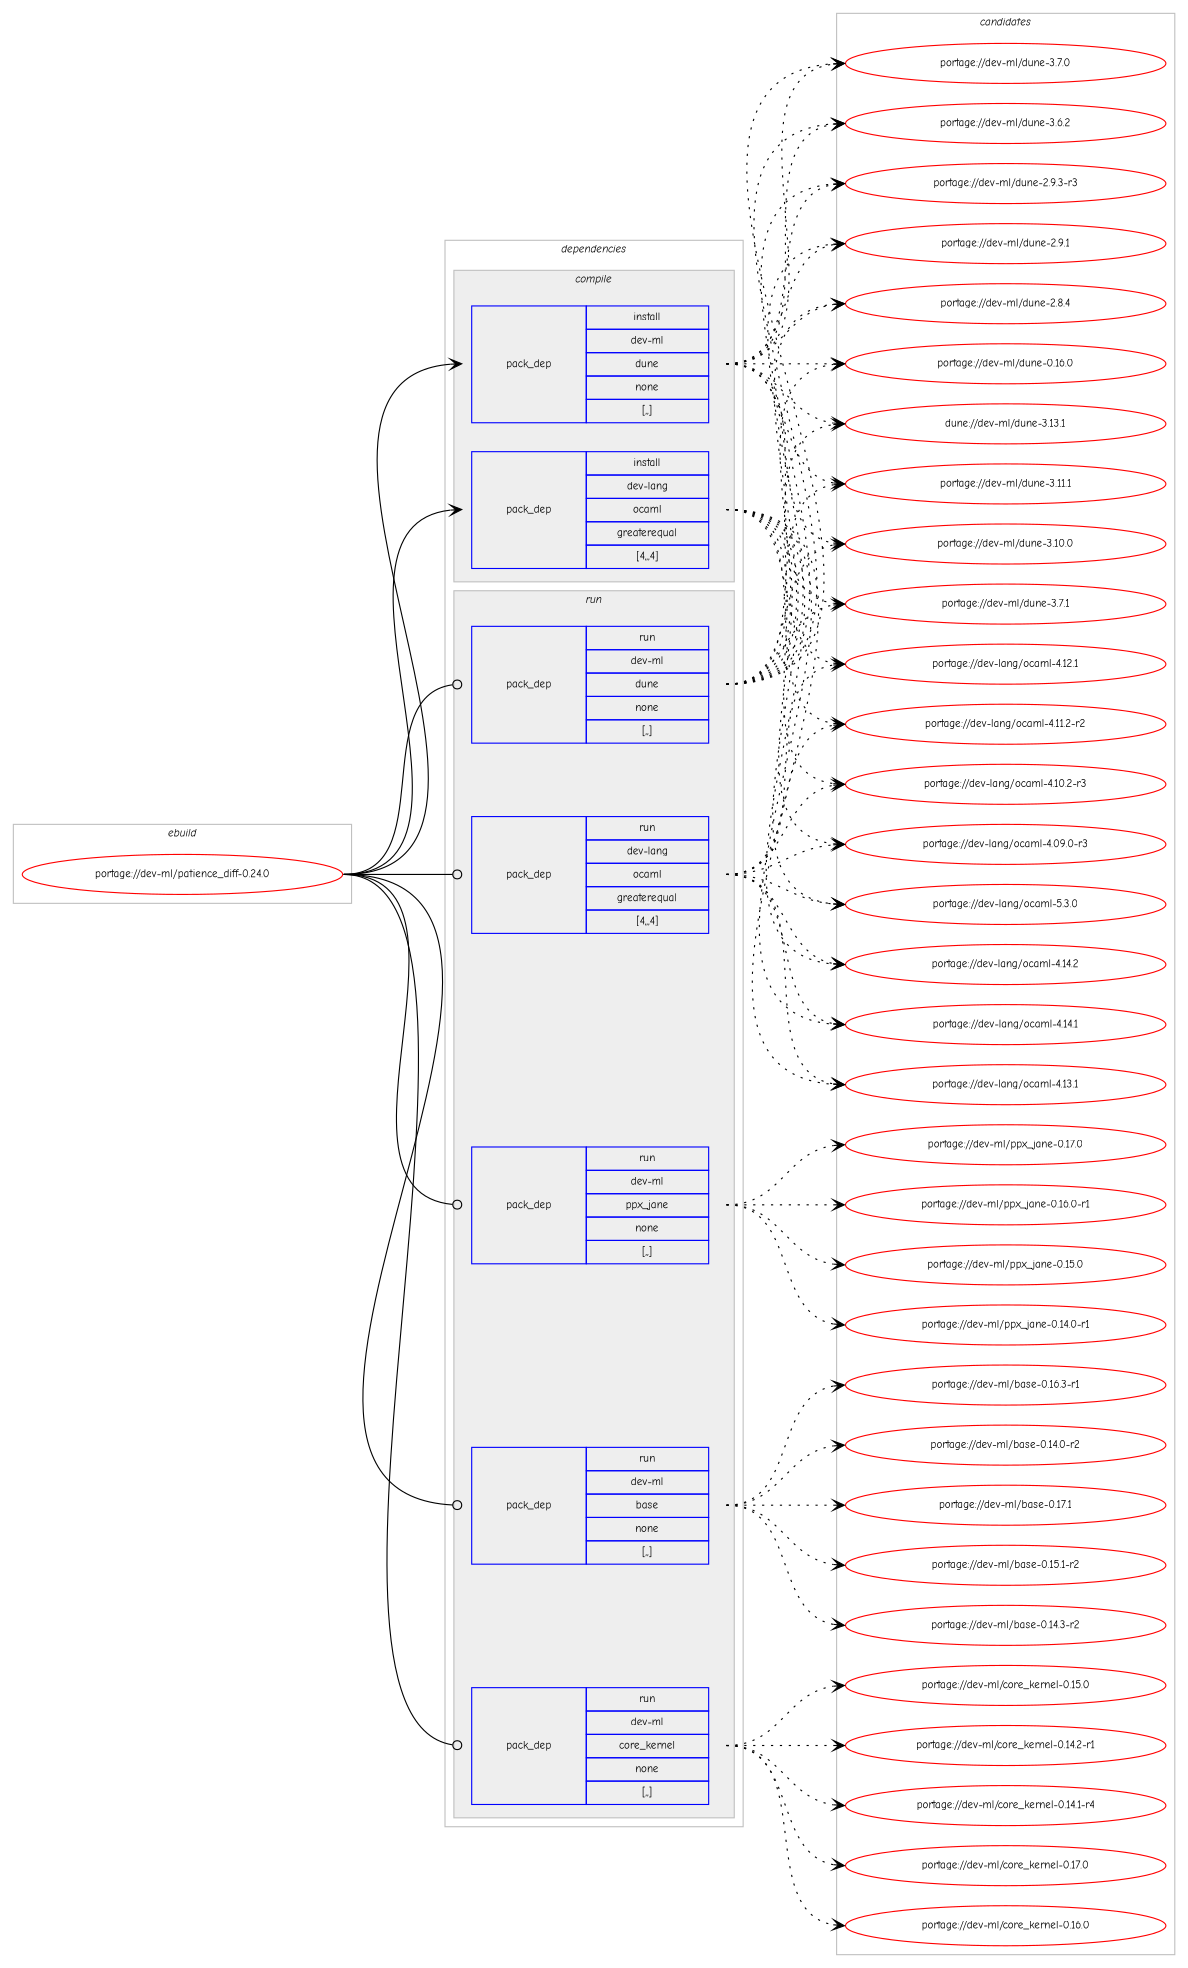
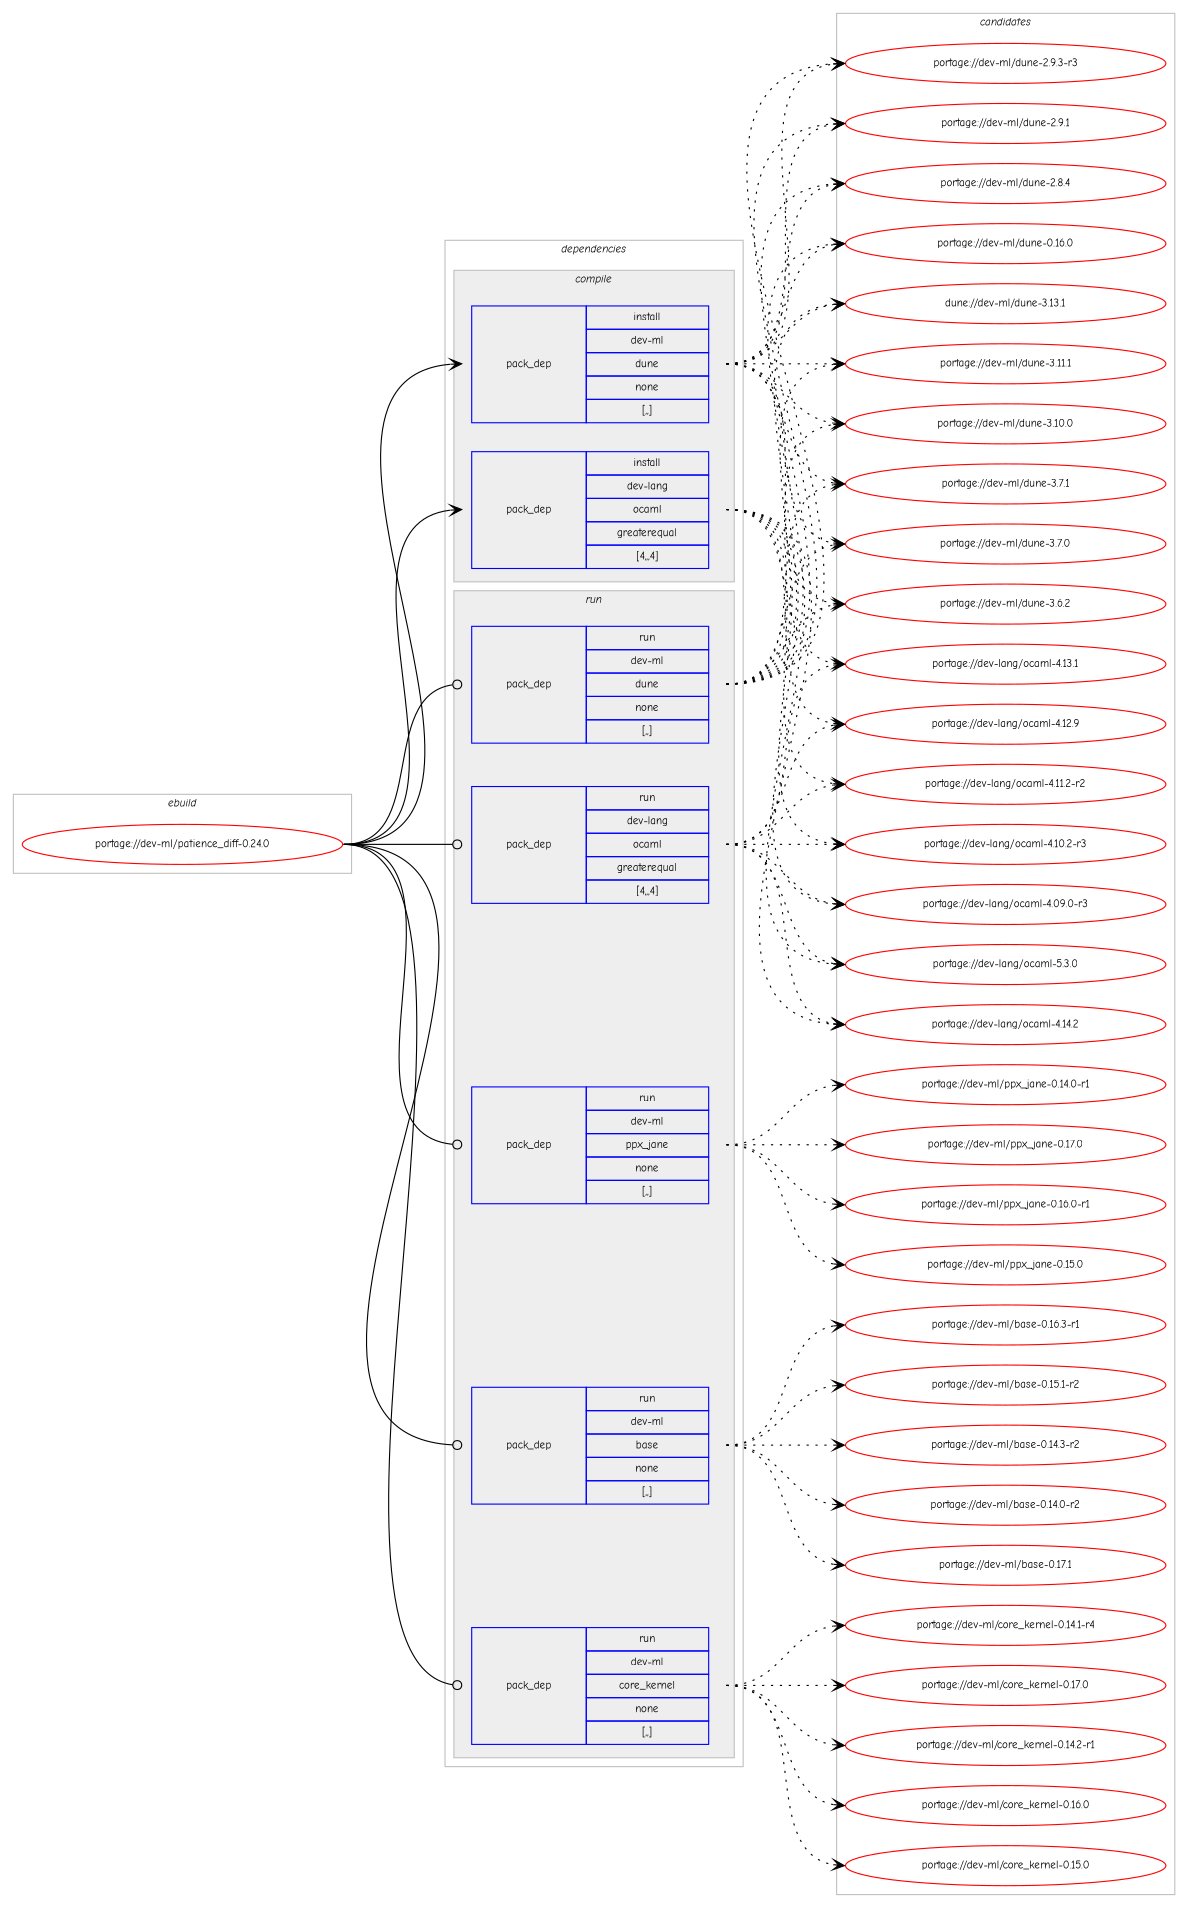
  digraph {
    compound=true
    concentrate=true
    fontname="Comic Neue"
    fontsize=10
    newrank=true
    rankdir=LR
    ranksep=1.5
    node [color=red fontname="Comic Neue" fontsize=10]
    edge [arrowhead=vee fontname="Comic Neue" headport=w style=dotted tailport=e weight=100]
    n1 [label="portage://dev-ml/patience_diff-0.24.0" width=4]
    n2 [color=blue label=<<TABLE BORDER="0" CELLBORDER="1" CELLSPACING="0" CELLPADDING="4" WIDTH="220"><TR><TD ROWSPAN="6" CELLPADDING="30">pack_dep</TD></TR><TR><TD WIDTH="110">install</TD></TR><TR><TD>dev-lang</TD></TR><TR><TD>ocaml</TD></TR><TR><TD>greaterequal</TD></TR><TR><TD>[4,,,4]</TD></TR></TABLE>> shape=none]
    n3 [color=blue label=<<TABLE BORDER="0" CELLBORDER="1" CELLSPACING="0" CELLPADDING="4" WIDTH="220"><TR><TD ROWSPAN="6" CELLPADDING="30">pack_dep</TD></TR><TR><TD WIDTH="110">install</TD></TR><TR><TD>dev-ml</TD></TR><TR><TD>dune</TD></TR><TR><TD>none</TD></TR><TR><TD>[,,]</TD></TR></TABLE>> shape=none]
    n4 [color=blue label=<<TABLE BORDER="0" CELLBORDER="1" CELLSPACING="0" CELLPADDING="4" WIDTH="220"><TR><TD ROWSPAN="6" CELLPADDING="30">pack_dep</TD></TR><TR><TD WIDTH="110">run</TD></TR><TR><TD>dev-lang</TD></TR><TR><TD>ocaml</TD></TR><TR><TD>greaterequal</TD></TR><TR><TD>[4,,,4]</TD></TR></TABLE>> shape=none]
    n5 [color=blue label=<<TABLE BORDER="0" CELLBORDER="1" CELLSPACING="0" CELLPADDING="4" WIDTH="220"><TR><TD ROWSPAN="6" CELLPADDING="30">pack_dep</TD></TR><TR><TD WIDTH="110">run</TD></TR><TR><TD>dev-ml</TD></TR><TR><TD>base</TD></TR><TR><TD>none</TD></TR><TR><TD>[,,]</TD></TR></TABLE>> shape=none]
    n6 [color=blue label=<<TABLE BORDER="0" CELLBORDER="1" CELLSPACING="0" CELLPADDING="4" WIDTH="220"><TR><TD ROWSPAN="6" CELLPADDING="30">pack_dep</TD></TR><TR><TD WIDTH="110">run</TD></TR><TR><TD>dev-ml</TD></TR><TR><TD>core_kernel</TD></TR><TR><TD>none</TD></TR><TR><TD>[,,]</TD></TR></TABLE>> shape=none]
    n7 [color=blue label=<<TABLE BORDER="0" CELLBORDER="1" CELLSPACING="0" CELLPADDING="4" WIDTH="220"><TR><TD ROWSPAN="6" CELLPADDING="30">pack_dep</TD></TR><TR><TD WIDTH="110">run</TD></TR><TR><TD>dev-ml</TD></TR><TR><TD>dune</TD></TR><TR><TD>none</TD></TR><TR><TD>[,,]</TD></TR></TABLE>> shape=none]
    n8 [color=blue label=<<TABLE BORDER="0" CELLBORDER="1" CELLSPACING="0" CELLPADDING="4" WIDTH="220"><TR><TD ROWSPAN="6" CELLPADDING="30">pack_dep</TD></TR><TR><TD WIDTH="110">run</TD></TR><TR><TD>dev-ml</TD></TR><TR><TD>ppx_jane</TD></TR><TR><TD>none</TD></TR><TR><TD>[,,]</TD></TR></TABLE>> shape=none]
    n9 [label="portage://dev-lang/ocaml-5.3.0" width=4]
    n10 [label="portage://dev-lang/ocaml-4.14.2" width=4]
-   n11 [label="portage://dev-lang/ocaml-4.14.1" width=4]
    n12 [label="portage://dev-lang/ocaml-4.13.1" width=4]
-   n13 [label="portage://dev-lang/ocaml-4.12.1" width=4]
+   n13 [label="portage://dev-lang/ocaml-4.12.9" width=4]
    n14 [label="portage://dev-lang/ocaml-4.11.2-r2" width=4]
    n15 [label="portage://dev-lang/ocaml-4.10.2-r3" width=4]
    n16 [label="portage://dev-lang/ocaml-4.09.0-r3" width=4]
    n17 [label="portage://dev-ml/dune-0.16.0" width=4]
    n18 [label="dune://dev-ml/dune-3.13.1" width=4]
    n19 [label="portage://dev-ml/dune-3.11.1" width=4]
    n20 [label="portage://dev-ml/dune-3.10.0" width=4]
    n21 [label="portage://dev-ml/dune-3.7.1" width=4]
    n22 [label="portage://dev-ml/dune-3.7.0" width=4]
    n23 [label="portage://dev-ml/dune-3.6.2" width=4]
    n24 [label="portage://dev-ml/dune-2.9.3-r3" width=4]
    n25 [label="portage://dev-ml/dune-2.9.1" width=4]
    n26 [label="portage://dev-ml/dune-2.8.4" width=4]
    n27 [label="portage://dev-ml/base-0.17.1" width=4]
    n28 [label="portage://dev-ml/base-0.16.3-r1" width=4]
    n29 [label="portage://dev-ml/base-0.15.1-r2" width=4]
    n30 [label="portage://dev-ml/base-0.14.3-r2" width=4]
    n31 [label="portage://dev-ml/base-0.14.0-r2" width=4]
    n32 [label="portage://dev-ml/core_kernel-0.17.0" width=4]
    n33 [label="portage://dev-ml/core_kernel-0.16.0" width=4]
    n34 [label="portage://dev-ml/core_kernel-0.15.0" width=4]
    n35 [label="portage://dev-ml/core_kernel-0.14.2-r1" width=4]
    n36 [label="portage://dev-ml/core_kernel-0.14.1-r4" width=4]
    n37 [label="portage://dev-ml/ppx_jane-0.17.0" width=4]
    n38 [label="portage://dev-ml/ppx_jane-0.16.0-r1" width=4]
    n39 [label="portage://dev-ml/ppx_jane-0.15.0" width=4]
    n40 [label="portage://dev-ml/ppx_jane-0.14.0-r1" width=4]
    subgraph cluster_1 {
      color=gray
      label=<<i>ebuild</i>>
      n1
    }
    subgraph cluster_2 {
      color=gray
      label=<<i>dependencies</i>>
      subgraph cluster_3 {
        color=gray
        fillcolor="#eeeeee"
        label=<<i>compile</i>>
        style=filled
        subgraph sub_4 {
          color=gray
          fillcolor="#eeeeee"
          label=<<i>compile</i>>
          style=filled
          n2
        }
        subgraph sub_5 {
          color=gray
          fillcolor="#eeeeee"
          label=<<i>compile</i>>
          style=filled
          n3
        }
      }
      subgraph cluster_6 {
        color=gray
        fillcolor="#eeeeee"
        label=<<i>compile and run</i>>
        style=filled
      }
      subgraph cluster_7 {
        color=gray
        fillcolor="#eeeeee"
        label=<<i>run</i>>
        style=filled
        subgraph sub_8 {
          color=gray
          fillcolor="#eeeeee"
          label=<<i>run</i>>
          style=filled
          n4
        }
        subgraph sub_9 {
          color=gray
          fillcolor="#eeeeee"
          label=<<i>run</i>>
          style=filled
          n5
        }
        subgraph sub_10 {
          color=gray
          fillcolor="#eeeeee"
          label=<<i>run</i>>
          style=filled
          n6
        }
        subgraph sub_11 {
          color=gray
          fillcolor="#eeeeee"
          label=<<i>run</i>>
          style=filled
          n7
        }
        subgraph sub_12 {
          color=gray
          fillcolor="#eeeeee"
          label=<<i>run</i>>
          style=filled
          n8
        }
      }
    }
    subgraph cluster_13 {
      color=gray
      label=<<i>candidates</i>>
      rank=same
      subgraph sub_14 {
        color=black
        label=<<i>candidates</i>>
        nodesep=1
        rank=same
        n9
        n10
-       n11
        n12
        n13
        n14
        n15
        n16
      }
      subgraph sub_15 {
        color=black
        label=<<i>candidates</i>>
        nodesep=1
        rank=same
        n17
        n18
        n19
        n20
        n21
        n22
        n23
        n24
        n25
        n26
      }
      subgraph sub_16 {
        color=black
        label=<<i>candidates</i>>
        nodesep=1
        rank=same
        n9
        n10
-       n11
        n12
        n13
        n14
        n15
        n16
      }
      subgraph sub_17 {
        color=black
        label=<<i>candidates</i>>
        nodesep=1
        rank=same
        n27
        n28
        n29
        n30
        n31
      }
      subgraph sub_18 {
        color=black
        label=<<i>candidates</i>>
        nodesep=1
        rank=same
        n32
        n33
        n34
        n35
        n36
      }
      subgraph sub_19 {
        color=black
        label=<<i>candidates</i>>
        nodesep=1
        rank=same
        n17
        n18
        n19
        n20
        n21
        n22
        n23
        n24
        n25
        n26
      }
      subgraph sub_20 {
        color=black
        label=<<i>candidates</i>>
        nodesep=1
        rank=same
        n37
        n38
        n39
        n40
      }
    }
    n1 -> n2 [style=solid weight=20]
    n1 -> n3 [style=solid weight=20]
    n1 -> n4 [arrowhead=odot style=solid weight=20]
    n1 -> n5 [arrowhead=odot style=solid weight=20]
    n1 -> n6 [arrowhead=odot style=solid weight=20]
    n1 -> n7 [arrowhead=odot style=solid weight=20]
    n1 -> n8 [arrowhead=odot style=solid weight=20]
    n2 -> n9
    n2 -> n10
-   n2 -> n11
    n2 -> n12
    n2 -> n13
    n2 -> n14
    n2 -> n15
    n2 -> n16
    n3 -> n17
    n3 -> n18
    n3 -> n19
    n3 -> n20
    n3 -> n21
    n3 -> n22
    n3 -> n23
    n3 -> n24
    n3 -> n25
    n3 -> n26
    n4 -> n9
    n4 -> n10
-   n4 -> n11
    n4 -> n12
    n4 -> n13
    n4 -> n14
    n4 -> n15
    n4 -> n16
    n5 -> n27
    n5 -> n28
    n5 -> n29
    n5 -> n30
    n5 -> n31
    n6 -> n32
    n6 -> n33
    n6 -> n34
    n6 -> n35
    n6 -> n36
    n7 -> n17
    n7 -> n18
    n7 -> n19
    n7 -> n20
    n7 -> n21
    n7 -> n22
    n7 -> n23
    n7 -> n24
    n7 -> n25
    n7 -> n26
    n8 -> n37
    n8 -> n38
    n8 -> n39
    n8 -> n40
  }
